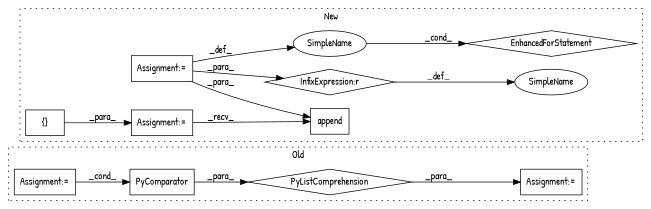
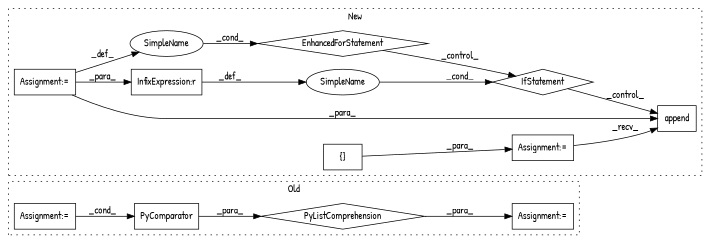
  digraph {
    fontname="Patrick Hand"
    rankdir=LR
    node [a=7 fontname="Patrick Hand" l=1 s="42078,42184" shape=box]
    edge [fontname="Patrick Hand"]
    n1 [a=109 l=139 label=PyListComprehension s=41772 shape=diamond]
    n2 [a=113 l=27 label=PyComparator s=41876]
    n3 [label="Assignment:=" s=41328]
    n4 [l=16 label="Assignment:=" s=41756]
+   n5 [a=25 l="4,2" label=IfStatement s="42194,42268" shape=diamond]
    n6 [l="65,2" label="Assignment:="]
    n7 [a=70 l="65,2" label=EnhancedForStatement shape=diamond]
    n8 [a=32 l="7,1" label=append s="42383,42393"]
    n9 [label="Assignment:=" s=42060]
    n10 [a=4 l=2 label="{}" s=42070]
    n11 [a=42 label=SimpleName shape=ellipse l="" s=""]
-   n12 [a=27 l=4 label="InfixExpression:r" s=42225 shape=diamond]
+   n12 [a=27 l=4 label="InfixExpression:r" s=42225]
    n13 [a=42 l=3 label=SimpleName s=42147 shape=ellipse]
    subgraph cluster_1 {
      label=Old
      style=dotted
      n1
      n2
      n3
      n4
    }
    subgraph cluster_2 {
      label=New
      style=dotted
+     n5
      n6
      n7
      n8
      n9
      n10
      n11
      n12
      n13
    }
    n1 -> n4 [label=_para_]
    n2 -> n1 [label=_para_]
    n3 -> n2 [label=_cond_]
+   n5 -> n8 [label=_control_]
    n6 -> n8 [label=_para_]
    n6 -> n12 [label=_para_]
    n6 -> n13 [label=_def_]
+   n7 -> n5 [label=_control_]
    n9 -> n8 [label=_recv_]
    n10 -> n9 [label=_para_]
+   n11 -> n5 [label=_cond_]
    n12 -> n11 [label=_def_]
    n13 -> n7 [label=_cond_]
  }
